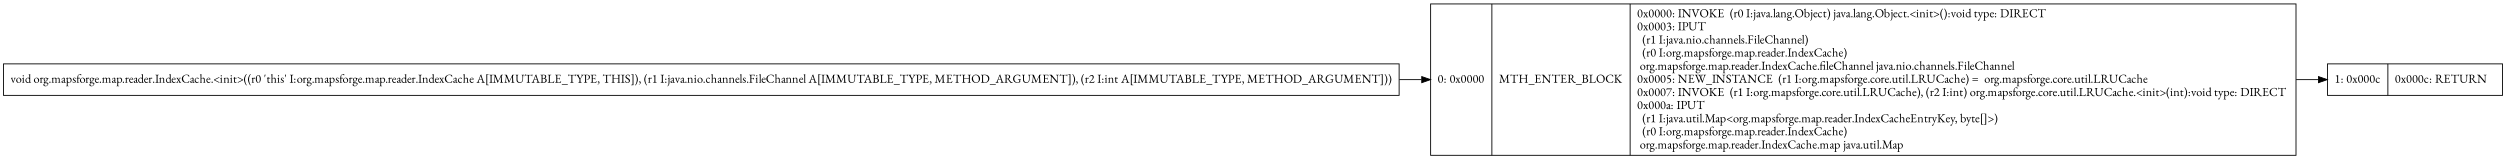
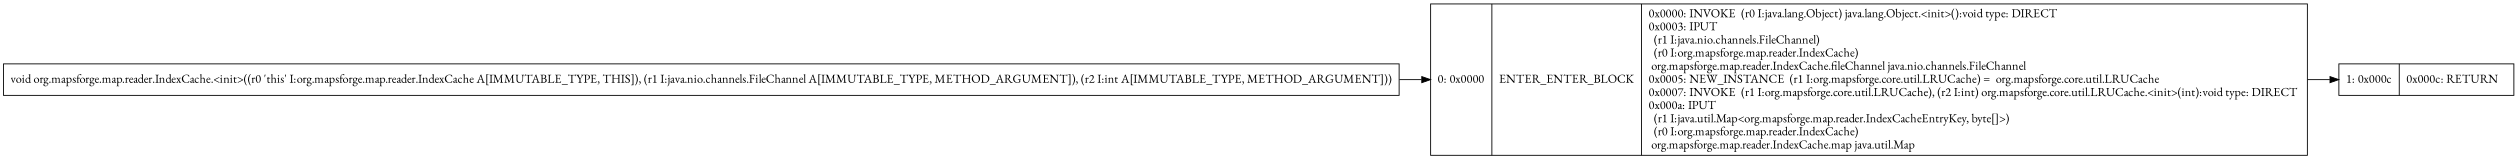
  digraph {
    rankdir=LR
    fontname="EB Garamond"
    node [shape=record fontname="EB Garamond"]
    edge [fontname="EB Garamond"]
-   n1 [label="{0\:\ 0x0000|MTH_ENTER_BLOCK\l|0x0000: INVOKE  (r0 I:java.lang.Object) java.lang.Object.\<init\>():void type: DIRECT \l0x0003: IPUT  \l  (r1 I:java.nio.channels.FileChannel)\l  (r0 I:org.mapsforge.map.reader.IndexCache)\l org.mapsforge.map.reader.IndexCache.fileChannel java.nio.channels.FileChannel \l0x0005: NEW_INSTANCE  (r1 I:org.mapsforge.core.util.LRUCache) =  org.mapsforge.core.util.LRUCache \l0x0007: INVOKE  (r1 I:org.mapsforge.core.util.LRUCache), (r2 I:int) org.mapsforge.core.util.LRUCache.\<init\>(int):void type: DIRECT \l0x000a: IPUT  \l  (r1 I:java.util.Map\<org.mapsforge.map.reader.IndexCacheEntryKey, byte[]\>)\l  (r0 I:org.mapsforge.map.reader.IndexCache)\l org.mapsforge.map.reader.IndexCache.map java.util.Map \l}"]
+   n1 [label="{0\:\ 0x0000|ENTER_ENTER_BLOCK\l|0x0000: INVOKE  (r0 I:java.lang.Object) java.lang.Object.\<init\>():void type: DIRECT \l0x0003: IPUT  \l  (r1 I:java.nio.channels.FileChannel)\l  (r0 I:org.mapsforge.map.reader.IndexCache)\l org.mapsforge.map.reader.IndexCache.fileChannel java.nio.channels.FileChannel \l0x0005: NEW_INSTANCE  (r1 I:org.mapsforge.core.util.LRUCache) =  org.mapsforge.core.util.LRUCache \l0x0007: INVOKE  (r1 I:org.mapsforge.core.util.LRUCache), (r2 I:int) org.mapsforge.core.util.LRUCache.\<init\>(int):void type: DIRECT \l0x000a: IPUT  \l  (r1 I:java.util.Map\<org.mapsforge.map.reader.IndexCacheEntryKey, byte[]\>)\l  (r0 I:org.mapsforge.map.reader.IndexCache)\l org.mapsforge.map.reader.IndexCache.map java.util.Map \l}"]
    n2 [label="{1\:\ 0x000c|0x000c: RETURN   \l}"]
    n3 [label="{void org.mapsforge.map.reader.IndexCache.\<init\>((r0 'this' I:org.mapsforge.map.reader.IndexCache A[IMMUTABLE_TYPE, THIS]), (r1 I:java.nio.channels.FileChannel A[IMMUTABLE_TYPE, METHOD_ARGUMENT]), (r2 I:int A[IMMUTABLE_TYPE, METHOD_ARGUMENT])) }"]
    n1 -> n2
    n3 -> n1
  }
